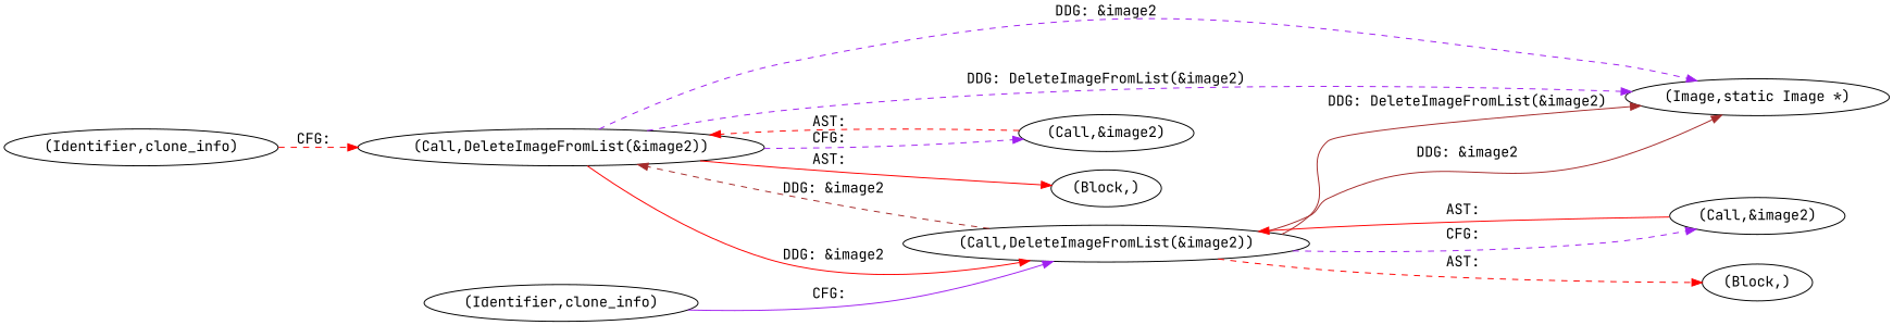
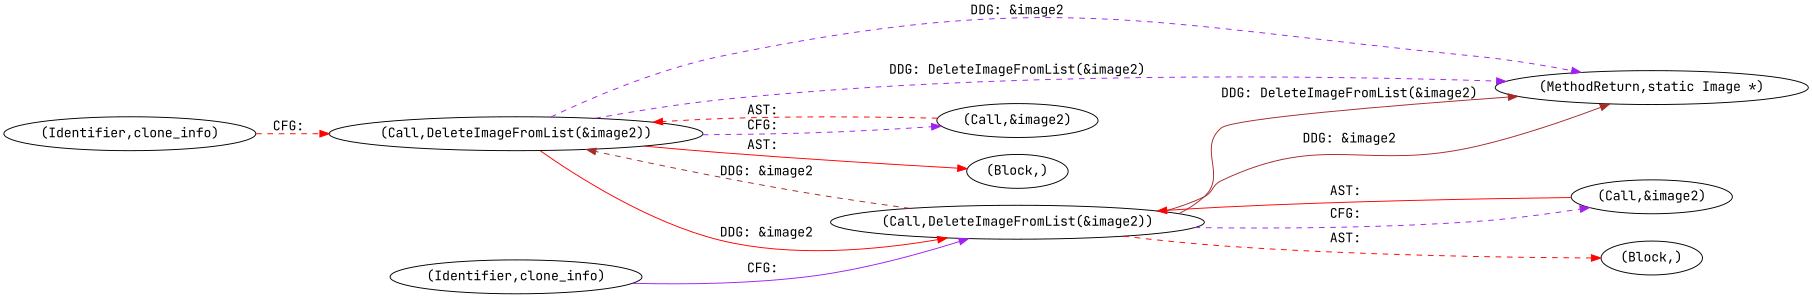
  digraph {
    rankdir=LR
    fontname="JetBrains Mono"
    node [fontname="JetBrains Mono"]
    edge [color=red style=dashed fontname="JetBrains Mono"]
    n1 [label="(Call,DeleteImageFromList(&image2))"]
    n2 [label="(Call,DeleteImageFromList(&image2))"]
    n3 [label="(Call,&image2)"]
    n4 [label="(Block,)"]
-   n5 [label="(Image,static Image *)"]
+   n5 [label="(MethodReturn,static Image *)"]
    n6 [label="(Block,)"]
    n7 [label="(Call,&image2)"]
    n8 [label="(Identifier,clone_info)"]
    n9 [label="(Identifier,clone_info)"]
    n1 -> n2 [label="DDG: &image2" style=solid]
    n1 -> n3 [label="CFG: " color=purple]
    n1 -> n4 [label="AST: " style=solid]
    n1 -> n5 [label="DDG: &image2" color=purple]
    n1 -> n5 [label="DDG: DeleteImageFromList(&image2)" color=purple]
    n2 -> n1 [label="DDG: &image2" color=brown]
    n2 -> n5 [label="DDG: DeleteImageFromList(&image2)" color=brown style=solid]
    n2 -> n5 [label="DDG: &image2" color=brown style=solid]
    n2 -> n6 [label="AST: "]
    n2 -> n7 [label="CFG: " color=purple]
    n3 -> n1 [label="AST: "]
    n7 -> n2 [label="AST: " style=solid]
    n8 -> n2 [label="CFG: " color=purple style=solid]
    n9 -> n1 [label="CFG: "]
  }
